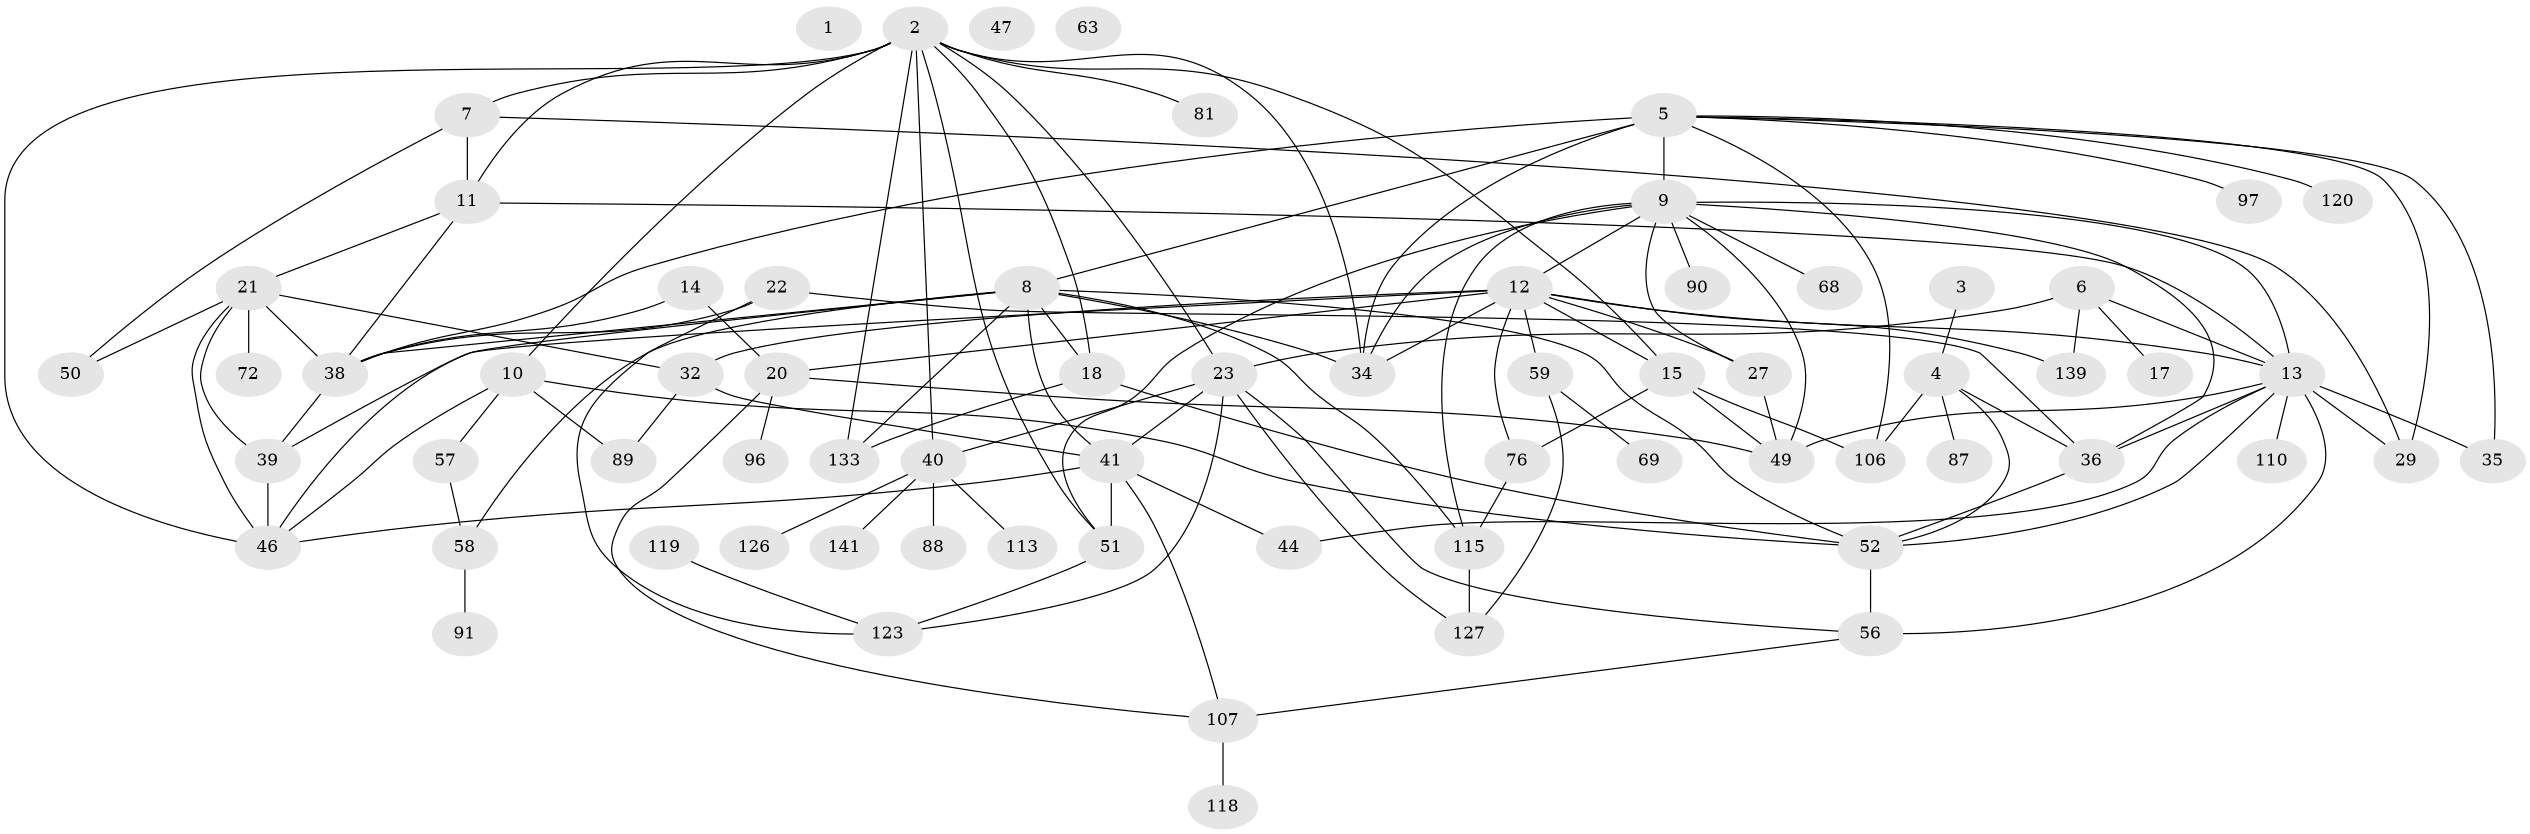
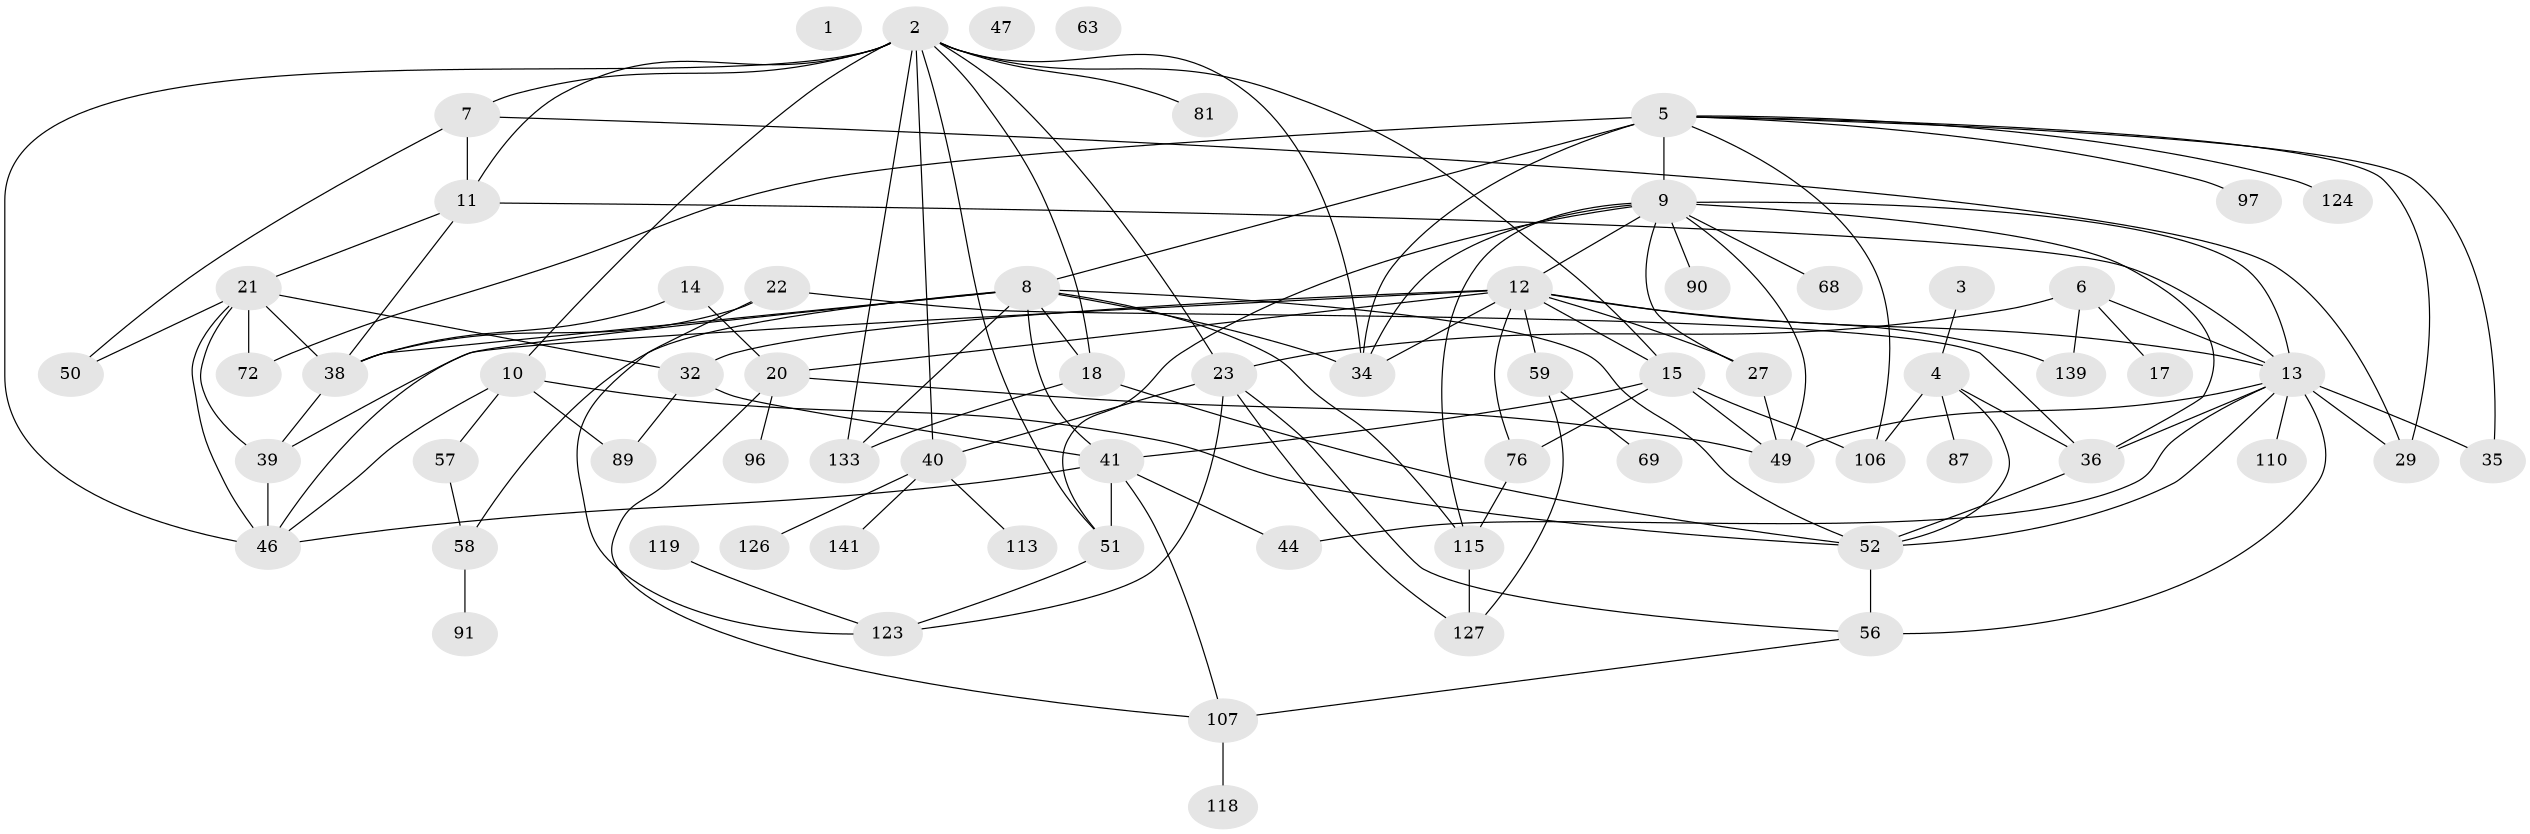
  graph {
    node [color=gray90 style=filled]
    1
    2 [super="+26+65+66+92"]
    7 [super="+37+117"]
    10 [super="+83+95"]
    11 [super="+62+86"]
    15 [super="+16+42"]
    18 [super="+116+136"]
    23 [super="+25+53+129"]
    34 [super="+74"]
    40 [super="+48+77"]
    46 [super="+73+94+121"]
    51 [super="+64"]
    81
    133
    29
    50
    52 [super="+80"]
    57
    89
    38 [super="+98+142"]
    13 [super="+84+125+132+137+138"]
    21 [super="+79+112"]
    106
    49 [super="+93"]
    76
    41 [super="+103+122+134"]
    56 [super="+70"]
    123
    127
-   88
    113
    126
    141
    3 [super="+55+128"]
    4 [super="+101"]
    36 [super="+130+140"]
    87
    5 [super="+43+54+78"]
    8 [super="+82+104+131"]
    9 [super="+19+67+105+114"]
    35
    97
-   120
+   120 [label=124]
    58
    115
    12 [super="+28+99+102+135"]
    27 [super="+31"]
    68
    90
    39 [super="+71+75"]
    6 [super="+24+30+33"]
    17
    139
    44
    110
    107
    91
    20 [super="+100+111"]
    32 [super="+109+124"]
    59
    72
    96
    69
    14 [super="+108"]
    118
    22 [super="+61"]
    47
    63
    119
    2 -- 7
    2 -- 10
    2 -- 11
    2 -- 15
    2 -- 18
    2 -- 23
    2 -- 34
    2 -- 40
    2 -- 46
    2 -- 51
    2 -- 81
    2 -- 133
    7 -- 11
    7 -- 29
    7 -- 50
    10 -- 46
    10 -- 52
    10 -- 57 [weight=2]
    10 -- 89
    11 -- 38
    11 -- 13
    11 -- 21
    15 -- 106
    15 -- 49
    15 -- 76
    18 -- 133
    18 -- 52
    23 -- 40
-   23 -- 41 [weight=2]
+   15 -- 41 [weight=2]
    23 -- 56
    23 -- 123
    23 -- 127
-   40 -- 88
    40 -- 113
    40 -- 126
    40 -- 141
    51 -- 123
    52 -- 56
    57 -- 58
    38 -- 39
    13 -- 29
    13 -- 52
    13 -- 49
    13 -- 56 [weight=2]
    13 -- 36
    13 -- 35
    13 -- 44
    13 -- 110
    21 -- 46
    21 -- 50
    21 -- 38
    21 -- 39
    21 -- 32
    21 -- 72
    76 -- 115
    41 -- 46
    41 -- 51
    41 -- 44
    41 -- 107
    56 -- 107
    3 -- 4 [weight=2]
    4 -- 52
    4 -- 106
    4 -- 36
    4 -- 87
    36 -- 52
    5 -- 34
    5 -- 29
-   5 -- 38 [weight=2]
+   5 -- 72 [weight=2]
    5 -- 106
    5 -- 8
    5 -- 9 [weight=2]
    5 -- 35
    5 -- 97
    5 -- 120
    8 -- 18
    8 -- 34
    8 -- 46
    8 -- 133
    8 -- 52
    8 -- 38
    8 -- 41
    8 -- 58
    8 -- 115
    9 -- 34
    9 -- 51
    9 -- 13
    9 -- 49 [weight=2]
    9 -- 36
    9 -- 115
    9 -- 12
    9 -- 27
    9 -- 68
    9 -- 90
    58 -- 91
    115 -- 127
    12 -- 15 [weight=2]
    12 -- 34
    12 -- 13
    12 -- 76
    12 -- 27
    12 -- 39
    12 -- 139
    12 -- 20
    12 -- 32
    12 -- 59
    27 -- 49
    39 -- 46 [weight=2]
    6 -- 23
    6 -- 13
    6 -- 17
    6 -- 139
    107 -- 118
    20 -- 49
    20 -- 107
    20 -- 96
    32 -- 89
    32 -- 41
    59 -- 127
    59 -- 69
    14 -- 38
    14 -- 20
    22 -- 38
    22 -- 123
    22 -- 36
    119 -- 123
  }
